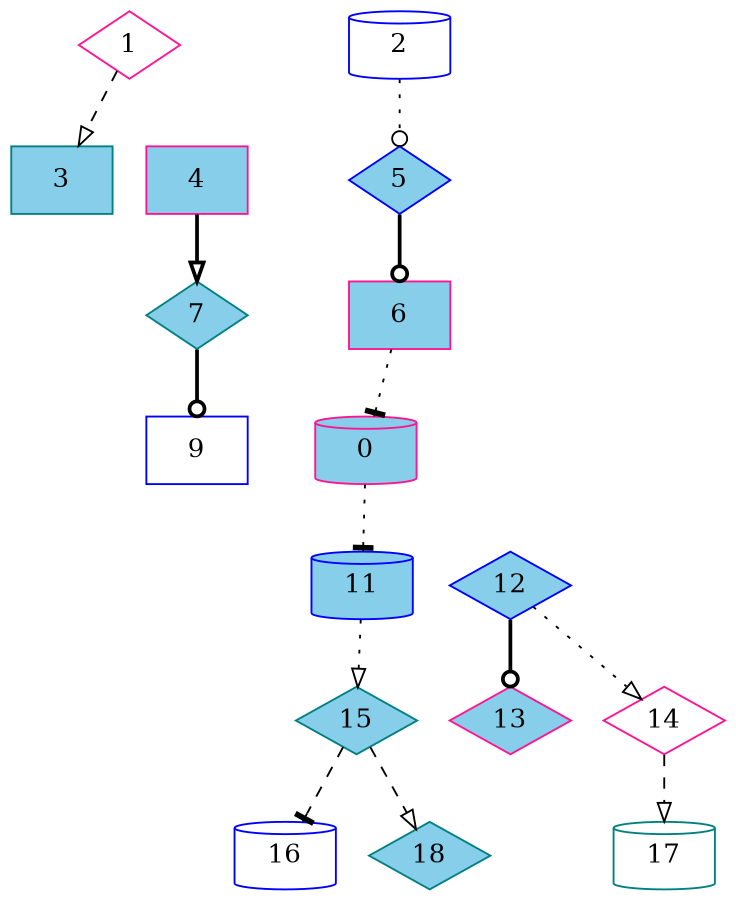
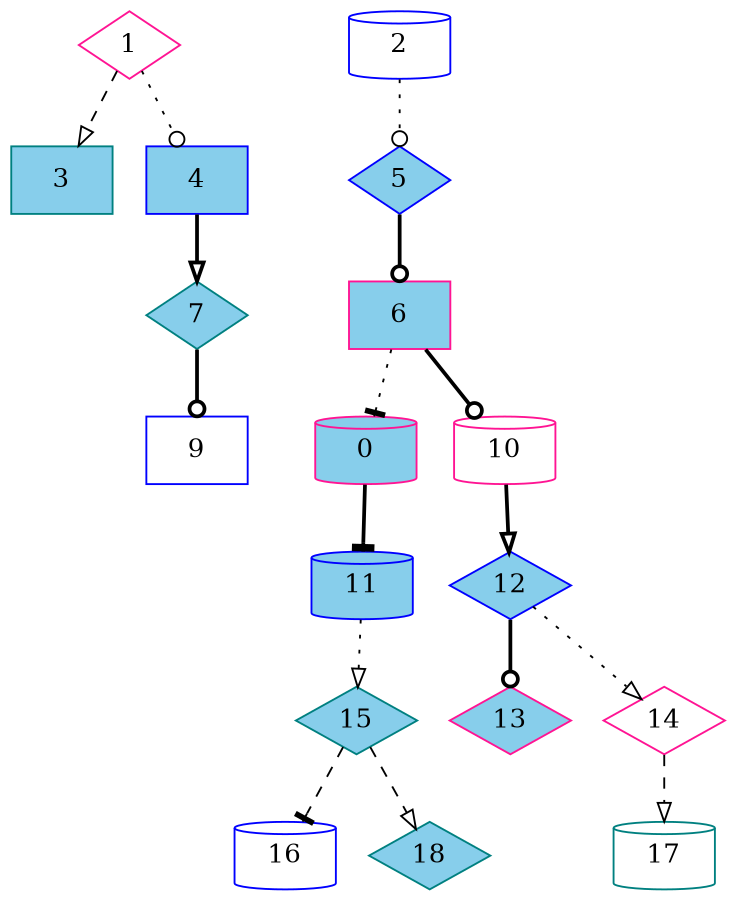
  digraph {
    node [alpha=0.17 color=blue fillcolor=skyblue shape=diamond style=filled]
    edge [arrowhead=onormal style=dotted]
    1 [alpha=0.18 color=deeppink expect_size=27073191306094 fillcolor=white]
    3 [alpha=0.19 color=teal expect_size=11685118829966394 shape=box]
-   4 [color=deeppink expect_size=39536661981348 shape=box]
+   4 [expect_size=39536661981348 shape=box]
    7 [alpha=0.03 color=teal expect_size=496028136440631]
    9 [alpha=0.15 expect_size=1576038699476117 fillcolor=white shape=box]
    2 [alpha=0.12 expect_size=1776561816227508 fillcolor=white shape=cylinder]
    5 [alpha=0.08 expect_size=2057846137028608000]
    6 [color=deeppink expect_size=20611328119514272 shape=box]
    n9 [alpha=0.10 color=deeppink expect_size=423531569781669888 label=0 shape=cylinder]
+   10 [color=deeppink expect_size=444789079737853 fillcolor=white shape=cylinder]
    11 [alpha=0.11 expect_size=64295099170289 shape=cylinder]
    12 [alpha=0.07 expect_size=1457446082052096000]
    15 [alpha=0.09 color=teal expect_size=26755515950301184]
    13 [alpha=0.07 color=deeppink expect_size=621495189504000000]
    14 [alpha=0.16 color=deeppink expect_size=75924692933804032 fillcolor=white]
    16 [alpha=0.12 expect_size=148581208341804 fillcolor=white shape=cylinder]
    18 [alpha=0.15 color=teal expect_size=4975737607609370]
    17 [alpha=0.04 color=teal expect_size=349846301166795 fillcolor=white shape=cylinder]
    1 -> 3 [style=dashed]
+   1 -> 4 [arrowhead=odot]
    4 -> 7 [style=bold]
    7 -> 9 [arrowhead=odot style=bold]
    2 -> 5 [arrowhead=odot]
    5 -> 6 [arrowhead=odot style=bold]
    6 -> n9 [arrowhead=tee]
-   n9 -> 11 [arrowhead=tee]
+   6 -> 10 [arrowhead=odot style=bold]
+   n9 -> 11 [arrowhead=tee style=bold]
+   10 -> 12 [style=bold]
    11 -> 15
    12 -> 13 [arrowhead=odot style=bold]
    12 -> 14
    15 -> 16 [arrowhead=tee style=dashed]
    15 -> 18 [style=dashed]
    14 -> 17 [style=dashed]
  }
